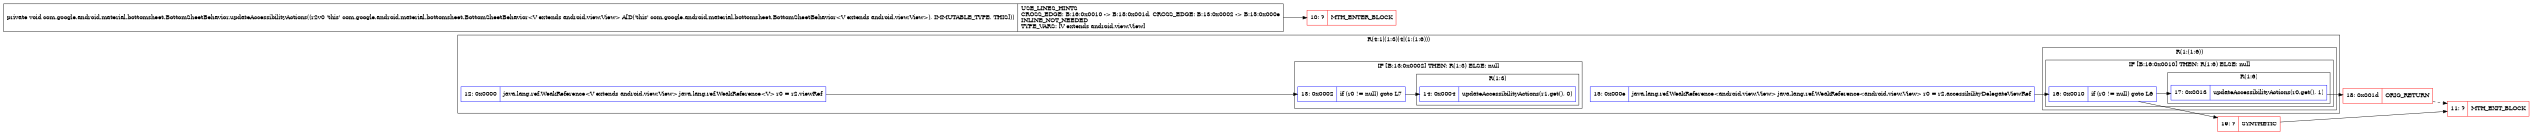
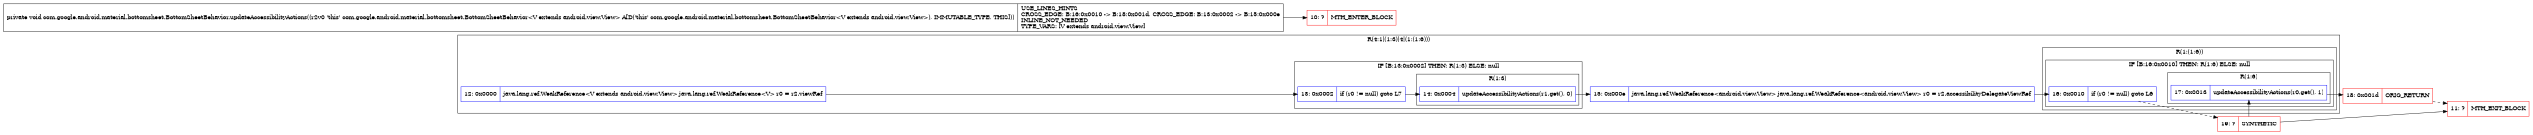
  digraph {
    rankdir=LR
    node [color=blue shape=record]
    n1 [label="{14\:\ 0x0004|updateAccessibilityActions(r1.get(), 0)\l}"]
    n2 [label="{13\:\ 0x0002|if (r0 != null) goto L7\l}"]
    n3 [label="{17\:\ 0x0013|updateAccessibilityActions(r0.get(), 1)\l}"]
    n4 [label="{16\:\ 0x0010|if (r0 != null) goto L6\l}"]
    n5 [label="{12\:\ 0x0000|java.lang.ref.WeakReference\<V extends android.view.View\> java.lang.ref.WeakReference\<V\> r0 = r2.viewRef\l}"]
    n6 [label="{15\:\ 0x000e|java.lang.ref.WeakReference\<android.view.View\> java.lang.ref.WeakReference\<android.view.View\> r0 = r2.accessibilityDelegateViewRef\l}"]
    n7 [color=red label="{18\:\ 0x001d|ORIG_RETURN\l}"]
    n8 [color=red label="{19\:\ ?|SYNTHETIC\l}"]
    n9 [color=red label="{11\:\ ?|MTH_EXIT_BLOCK\l}"]
    n10 [color=red label="{10\:\ ?|MTH_ENTER_BLOCK\l}"]
    n11 [label="{private void com.google.android.material.bottomsheet.BottomSheetBehavior.updateAccessibilityActions((r2v0 'this' com.google.android.material.bottomsheet.BottomSheetBehavior\<V extends android.view.View\> A[D('this' com.google.android.material.bottomsheet.BottomSheetBehavior\<V extends android.view.View\>), IMMUTABLE_TYPE, THIS]))  | USE_LINES_HINTS\lCROSS_EDGE: B:16:0x0010 \-\> B:18:0x001d, CROSS_EDGE: B:13:0x0002 \-\> B:15:0x000e\lINLINE_NOT_NEEDED\lTYPE_VARS: [V extends android.view.View]\l}" color=""]
    subgraph cluster_1 {
      label="R(4:1|(1:3)|4|(1:(1:6)))"
      n5
      n6
      subgraph cluster_2 {
        label="IF [B:13:0x0002] THEN: R(1:3) ELSE: null"
        n2
        subgraph cluster_3 {
          label="R(1:3)"
          n1
        }
      }
      subgraph cluster_4 {
        label="R(1:(1:6))"
        subgraph cluster_5 {
          label="IF [B:16:0x0010] THEN: R(1:6) ELSE: null"
          n4
          subgraph cluster_6 {
            label="R(1:6)"
            n3
          }
        }
      }
    }
+   n1 -> n6
    n2 -> n1
    n3 -> n7
-   n4 -> n3
-   n4 -> n8 [style=solid]
+   n8 -> n3
+   n4 -> n8 [style=dashed]
    n5 -> n2
    n6 -> n4
    n7 -> n9 [style=dashed]
    n8 -> n9
    n11 -> n10
  }
